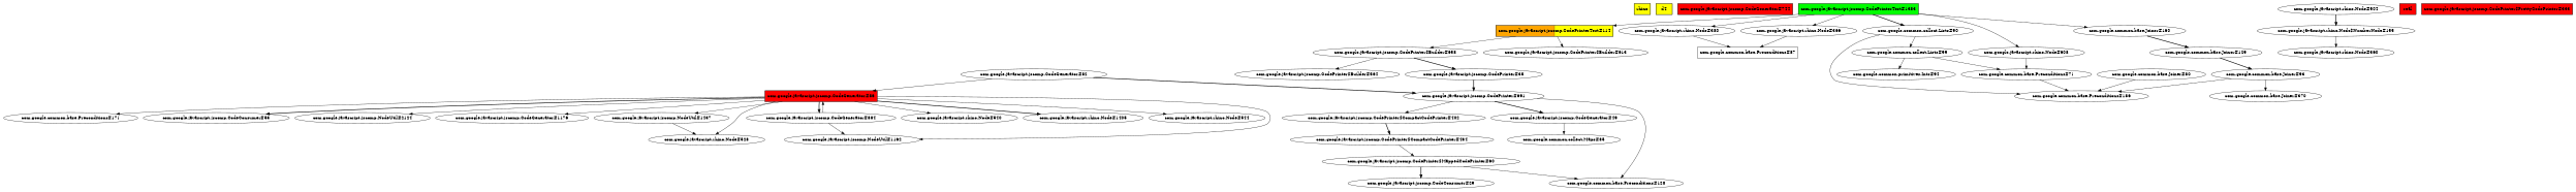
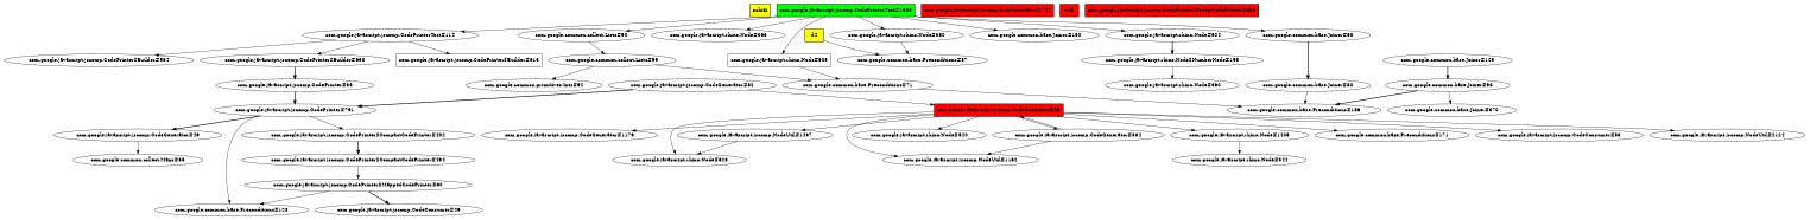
  digraph {
-   ochiai [fillcolor=yellow shape=box style=striped label=rhino]
+   ochiai [fillcolor=yellow shape=box style=striped]
    d4 [fillcolor=yellow shape=box style=striped]
    "com.google.javascript.jscomp.CodeGenerator#744" [fillcolor=red shape=box style=striped]
    "com.google.javascript.jscomp.CodeGenerator#86" [fillcolor=red shape=box style=striped]
    "com.google.common.base.Preconditions#171"
    "com.google.javascript.jscomp.CodeConsumer#53"
    "com.google.javascript.jscomp.NodeUtil#2124"
    "com.google.javascript.jscomp.CodeGenerator#1176"
    "com.google.javascript.jscomp.NodeUtil#1437"
    "com.google.javascript.jscomp.CodeGenerator#884"
    "com.google.javascript.rhino.Node#528"
    "com.google.javascript.rhino.Node#540"
    "com.google.javascript.rhino.Node#1405"
    "com.google.javascript.rhino.Node#544"
    "com.google.javascript.jscomp.NodeUtil#1162"
    "com.google.javascript.jscomp.CodePrinterTest#1383" [fillcolor=green shape=box style=striped]
-   "com.google.javascript.jscomp.CodePrinterTest#114" [fillcolor="orange:yellow" shape=box style=striped]
+   "com.google.javascript.jscomp.CodePrinterTest#114" [fillcolor="orange:yellow" shape=ellipse style=striped]
    "com.google.javascript.rhino.Node#380"
    "com.google.javascript.rhino.Node#366"
    "com.google.common.collect.Lists#90"
-   "com.google.javascript.rhino.Node#608"
+   "com.google.common.base.Joiner#68"
+   "com.google.javascript.rhino.Node#608" [shape=box]
    "com.google.common.base.Joiner#160"
    "com.google.javascript.rhino.Node#504"
    "com.google.javascript.jscomp.CodePrinter$Builder#658"
-   "com.google.javascript.jscomp.CodePrinter$Builder#613"
+   "com.google.javascript.jscomp.CodePrinter$Builder#613" [shape=box]
    "com.google.javascript.jscomp.CodePrinter$Builder#564"
-   "com.google.common.base.Preconditions#87" [shape=box]
+   "com.google.common.base.Preconditions#87"
    "com.google.common.base.Preconditions#186"
    "com.google.common.collect.Lists#99"
    "com.google.common.base.Joiner#80"
    "com.google.common.base.Preconditions#71"
    "com.google.common.base.Joiner#129"
    "com.google.javascript.rhino.Node$NumberNode#155"
    "com.google.javascript.jscomp.CodePrinter#35"
    real [fillcolor=red shape=box style=striped]
    "com.google.javascript.jscomp.CodePrinter$PrettyCodePrinter#333" [fillcolor=red shape=box style=striped]
-   "com.google.javascript.jscomp.CodePrinter#691"
+   "com.google.javascript.jscomp.CodePrinter#691" [label="com.google.javascript.jscomp.CodePrinter#791"]
    "com.google.javascript.jscomp.CodePrinter$CompactCodePrinter#402"
    "com.google.javascript.jscomp.CodeGenerator#49"
    "com.google.common.base.Preconditions#128"
    "com.google.javascript.jscomp.CodePrinter$CompactCodePrinter#434"
    "com.google.common.collect.Maps#85"
    "com.google.javascript.jscomp.CodeGenerator#82"
    "com.google.javascript.jscomp.CodePrinter$MappedCodePrinter#60"
    "com.google.javascript.rhino.Node#360"
    "com.google.common.base.Joiner#93"
    "com.google.common.base.Joiner#370"
    "com.google.common.primitives.Ints#94"
    "com.google.javascript.jscomp.CodeConsumer#29"
    "com.google.javascript.jscomp.CodeGenerator#86" -> "com.google.common.base.Preconditions#171"
-   "com.google.javascript.jscomp.CodeGenerator#86" -> "com.google.javascript.jscomp.CodeConsumer#53" [style=bold]
+   "com.google.javascript.jscomp.CodeGenerator#86" -> "com.google.javascript.jscomp.CodeConsumer#53" [style=solid]
    "com.google.javascript.jscomp.CodeGenerator#86" -> "com.google.javascript.jscomp.NodeUtil#2124"
    "com.google.javascript.jscomp.CodeGenerator#86" -> "com.google.javascript.jscomp.CodeGenerator#1176"
    "com.google.javascript.jscomp.CodeGenerator#86" -> "com.google.javascript.jscomp.NodeUtil#1437"
-   "com.google.javascript.jscomp.CodeGenerator#86" -> "com.google.javascript.jscomp.CodeGenerator#884" [style=bold]
+   "com.google.javascript.jscomp.CodeGenerator#86" -> "com.google.javascript.jscomp.CodeGenerator#884"
    "com.google.javascript.jscomp.CodeGenerator#86" -> "com.google.javascript.rhino.Node#528"
    "com.google.javascript.jscomp.CodeGenerator#86" -> "com.google.javascript.rhino.Node#540"
-   "com.google.javascript.jscomp.CodeGenerator#86" -> "com.google.javascript.rhino.Node#1405" [style=bold]
-   "com.google.javascript.jscomp.CodeGenerator#86" -> "com.google.javascript.rhino.Node#544"
+   "com.google.javascript.jscomp.CodeGenerator#86" -> "com.google.javascript.rhino.Node#1405"
+   "com.google.javascript.rhino.Node#1405" -> "com.google.javascript.rhino.Node#544"
    "com.google.javascript.jscomp.CodeGenerator#86" -> "com.google.javascript.jscomp.NodeUtil#1162"
    "com.google.javascript.jscomp.NodeUtil#1437" -> "com.google.javascript.rhino.Node#528"
    "com.google.javascript.jscomp.CodeGenerator#884" -> "com.google.javascript.jscomp.CodeGenerator#86"
    "com.google.javascript.jscomp.CodeGenerator#884" -> "com.google.javascript.jscomp.NodeUtil#1162"
    "com.google.javascript.jscomp.CodePrinterTest#1383" -> "com.google.javascript.jscomp.CodePrinterTest#114"
    "com.google.javascript.jscomp.CodePrinterTest#1383" -> "com.google.javascript.rhino.Node#380"
    "com.google.javascript.jscomp.CodePrinterTest#1383" -> "com.google.javascript.rhino.Node#366"
-   "com.google.javascript.jscomp.CodePrinterTest#1383" -> "com.google.common.collect.Lists#90" [style=bold]
+   "com.google.javascript.jscomp.CodePrinterTest#1383" -> "com.google.common.collect.Lists#90"
+   "com.google.javascript.jscomp.CodePrinterTest#1383" -> "com.google.common.base.Joiner#68"
    "com.google.javascript.jscomp.CodePrinterTest#1383" -> "com.google.javascript.rhino.Node#608"
    "com.google.javascript.jscomp.CodePrinterTest#1383" -> "com.google.common.base.Joiner#160"
+   "com.google.javascript.jscomp.CodePrinterTest#1383" -> "com.google.javascript.rhino.Node#504"
    "com.google.javascript.jscomp.CodePrinterTest#114" -> "com.google.javascript.jscomp.CodePrinter$Builder#658"
    "com.google.javascript.jscomp.CodePrinterTest#114" -> "com.google.javascript.jscomp.CodePrinter$Builder#613"
-   "com.google.javascript.jscomp.CodePrinter$Builder#658" -> "com.google.javascript.jscomp.CodePrinter$Builder#564"
+   "com.google.javascript.jscomp.CodePrinterTest#114" -> "com.google.javascript.jscomp.CodePrinter$Builder#564"
    "com.google.javascript.rhino.Node#380" -> "com.google.common.base.Preconditions#87"
-   "com.google.javascript.rhino.Node#366" -> "com.google.common.base.Preconditions#87"
-   "com.google.common.collect.Lists#90" -> "com.google.common.base.Preconditions#186"
+   d4 -> "com.google.common.base.Preconditions#87"
    "com.google.common.collect.Lists#90" -> "com.google.common.collect.Lists#99"
+   "com.google.common.base.Joiner#68" -> "com.google.common.base.Joiner#80" [style=bold]
    "com.google.javascript.rhino.Node#608" -> "com.google.common.base.Preconditions#71"
-   "com.google.common.base.Joiner#160" -> "com.google.common.base.Joiner#129" [style=bold]
    "com.google.javascript.rhino.Node#504" -> "com.google.javascript.rhino.Node$NumberNode#155" [style=bold]
    "com.google.javascript.jscomp.CodePrinter$Builder#658" -> "com.google.javascript.jscomp.CodePrinter#35" [style=bold]
    "com.google.common.collect.Lists#99" -> "com.google.common.base.Preconditions#71"
    "com.google.common.collect.Lists#99" -> "com.google.common.primitives.Ints#94"
    "com.google.common.base.Joiner#80" -> "com.google.common.base.Preconditions#186"
    "com.google.common.base.Preconditions#71" -> "com.google.common.base.Preconditions#186"
    "com.google.common.base.Joiner#129" -> "com.google.common.base.Joiner#93" [style=bold]
    "com.google.javascript.rhino.Node$NumberNode#155" -> "com.google.javascript.rhino.Node#360"
    "com.google.javascript.jscomp.CodePrinter#35" -> "com.google.javascript.jscomp.CodePrinter#691" [style=bold]
    "com.google.javascript.jscomp.CodePrinter#691" -> "com.google.javascript.jscomp.CodePrinter$CompactCodePrinter#402"
    "com.google.javascript.jscomp.CodePrinter#691" -> "com.google.javascript.jscomp.CodeGenerator#49" [style=bold]
    "com.google.javascript.jscomp.CodePrinter#691" -> "com.google.common.base.Preconditions#128"
    "com.google.javascript.jscomp.CodePrinter$CompactCodePrinter#402" -> "com.google.javascript.jscomp.CodePrinter$CompactCodePrinter#434" [style=bold]
    "com.google.javascript.jscomp.CodeGenerator#49" -> "com.google.common.collect.Maps#85"
    "com.google.javascript.jscomp.CodePrinter$CompactCodePrinter#434" -> "com.google.javascript.jscomp.CodePrinter$MappedCodePrinter#60"
    "com.google.javascript.jscomp.CodeGenerator#82" -> "com.google.javascript.jscomp.CodeGenerator#86"
    "com.google.javascript.jscomp.CodeGenerator#82" -> "com.google.javascript.jscomp.CodePrinter#691" [style=bold]
    "com.google.javascript.jscomp.CodePrinter$MappedCodePrinter#60" -> "com.google.common.base.Preconditions#128"
    "com.google.javascript.jscomp.CodePrinter$MappedCodePrinter#60" -> "com.google.javascript.jscomp.CodeConsumer#29" [style=bold]
-   "com.google.common.base.Joiner#93" -> "com.google.common.base.Preconditions#186"
+   "com.google.common.base.Joiner#93" -> "com.google.common.base.Preconditions#186" [style=bold]
    "com.google.common.base.Joiner#93" -> "com.google.common.base.Joiner#370"
  }
